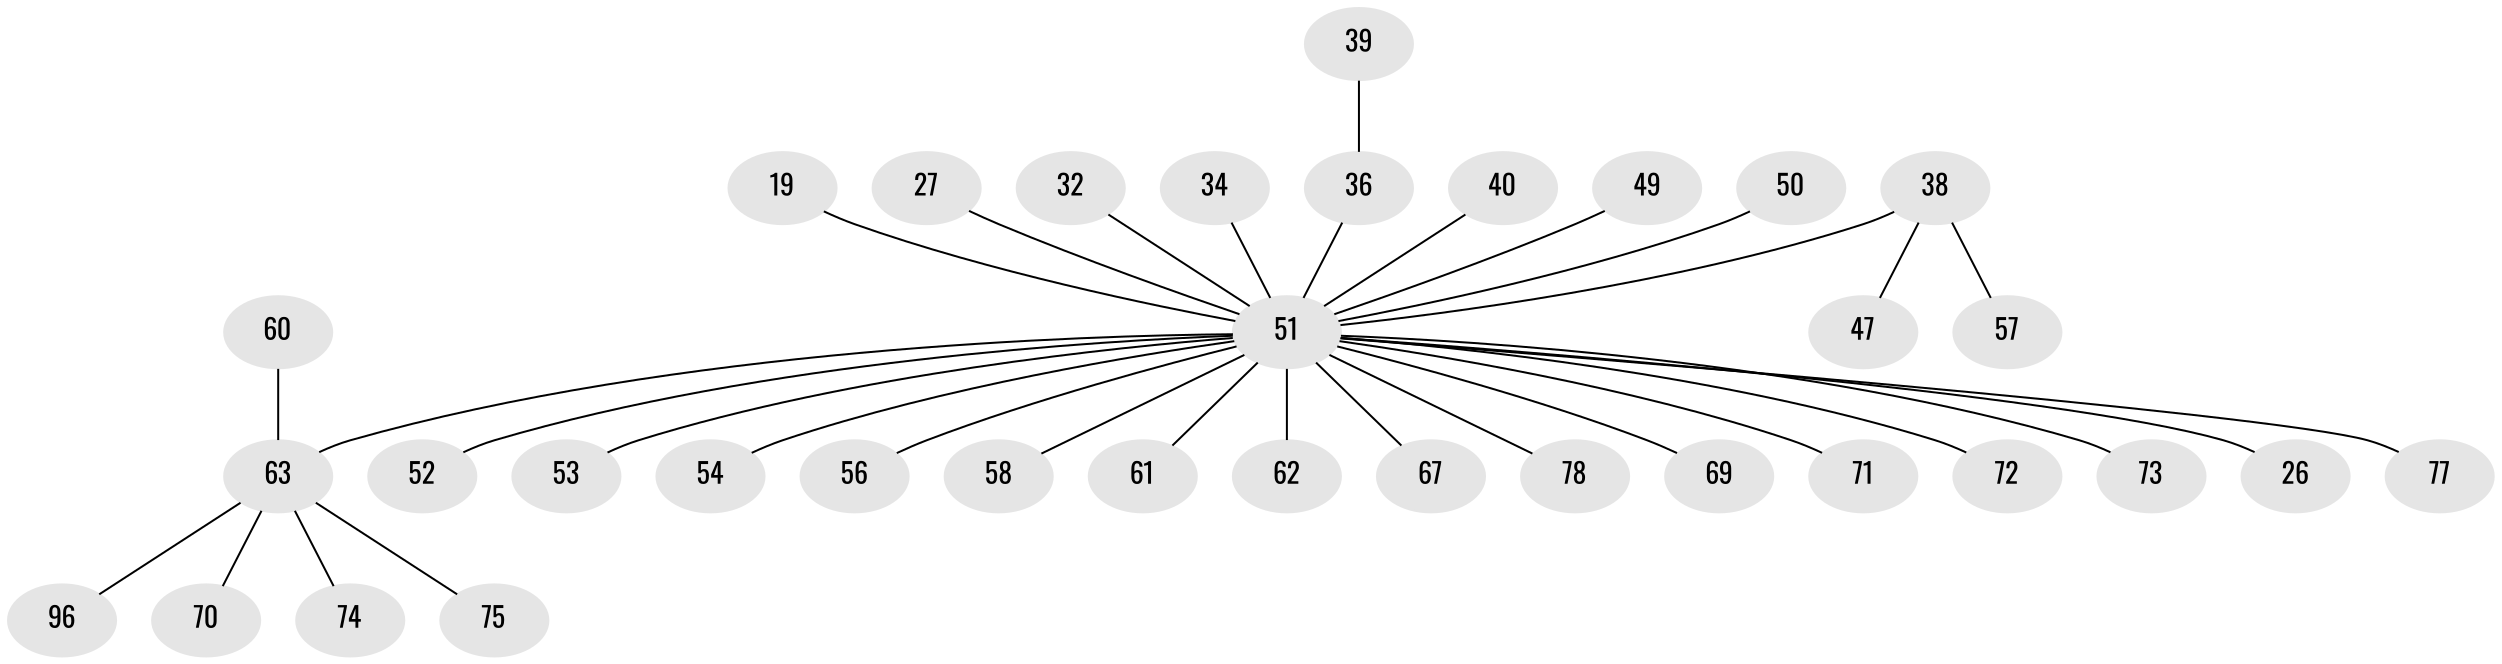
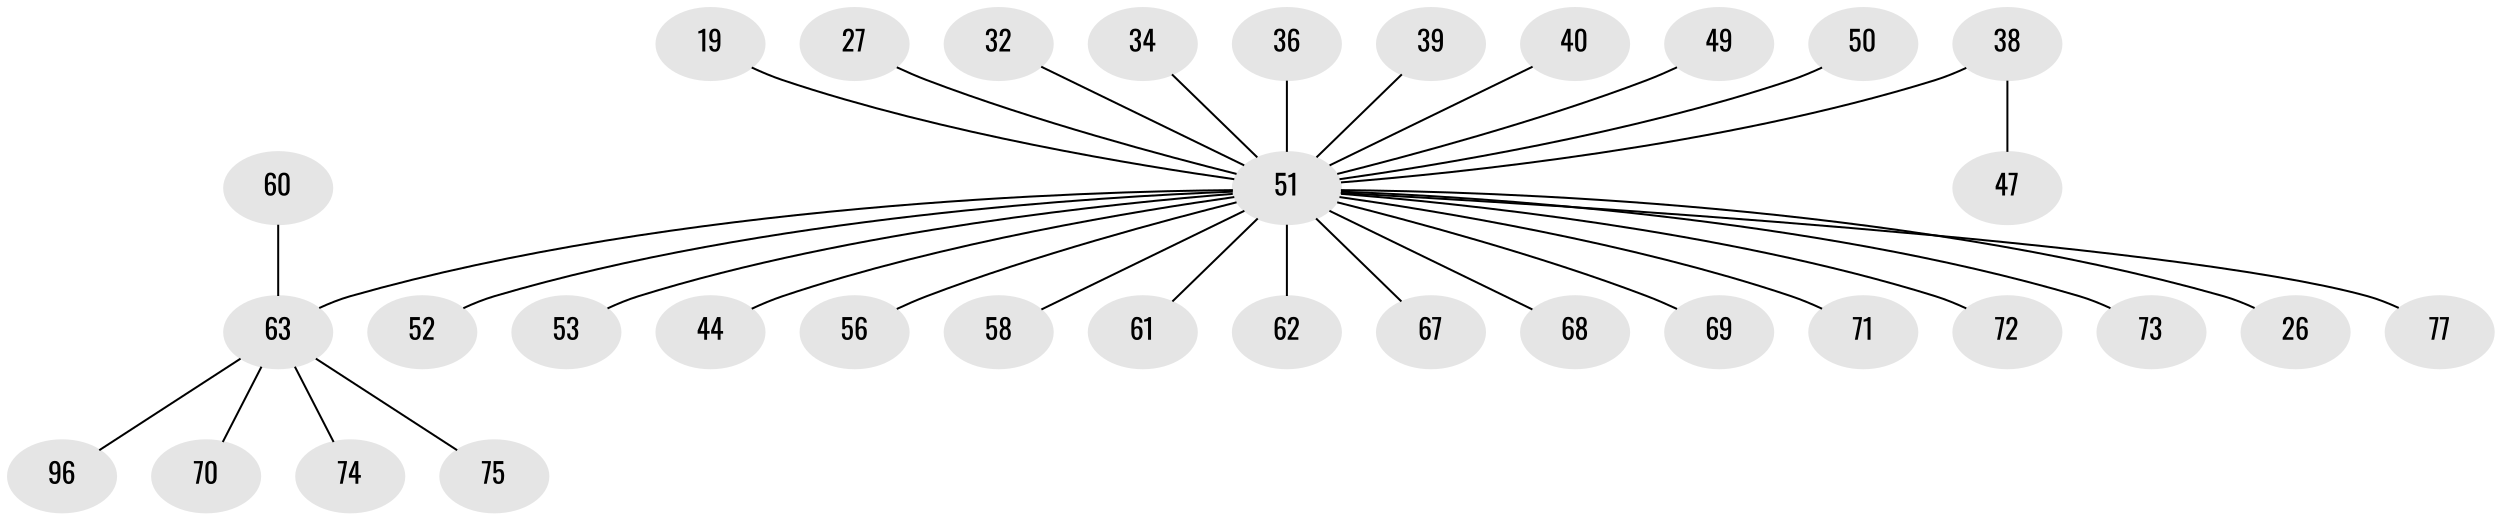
  graph {
    fontname=Oswald
    node [color=gray90 fontname=Oswald style=filled]
    edge [fontname=Oswald]
    19 [super="+8"]
    51 [super="+13+31+37+9+15+16+17+18+24"]
    52 [super="+10"]
    53
-   54
+   54 [label=44]
    56
    58 [super="+28"]
    61 [super="+59"]
    62
    63 [super="+55+43"]
    67 [super="+65"]
-   68 [super="+42" label=78]
+   68 [super="+42"]
    69
    71
    72 [super="+64"]
    73
    n17 [label=26 super="+12"]
    77
    27
    32
    34
    36
    38 [super="+7+25"]
    47
-   57
    39 [super="+35"]
    40
    49
    50 [super="+26"]
    n30 [label=96]
    70
    74
    75
    60
    19 -- 51 [weight=3]
    51 -- 52
    51 -- 53
    51 -- 54
    51 -- 56
    51 -- 58
    51 -- 61
    51 -- 62 [weight=2]
    51 -- 63 [weight=2]
    51 -- 67
    51 -- 68
    51 -- 69
    51 -- 71
    51 -- 72
    51 -- 73
    51 -- n17
    51 -- 77
    63 -- n30
    63 -- 70
    63 -- 74
    63 -- 75
    27 -- 51
    32 -- 51
    34 -- 51
    36 -- 51
    38 -- 51 [weight=2]
    38 -- 47
-   38 -- 57
-   39 -- 36
+   39 -- 51
    40 -- 51
    49 -- 51
    50 -- 51
    60 -- 63
  }
